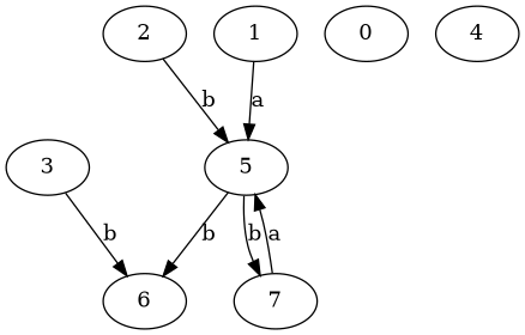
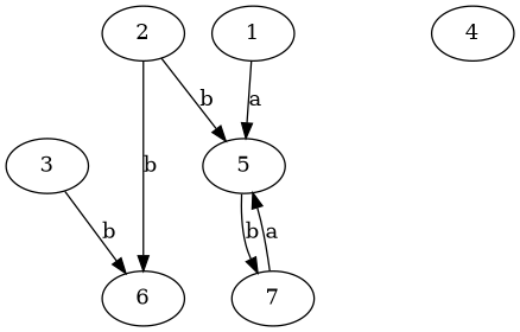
  strict digraph {
    3
    6
-   0
    4
    1
    5
    7
    2
    3 -> 6 [label=b]
    1 -> 5 [label=a]
    5 -> 7 [label=b]
    7 -> 5 [label=a]
-   5 -> 6 [label=b]
+   2 -> 6 [label=b]
    2 -> 5 [label=b]
  }
